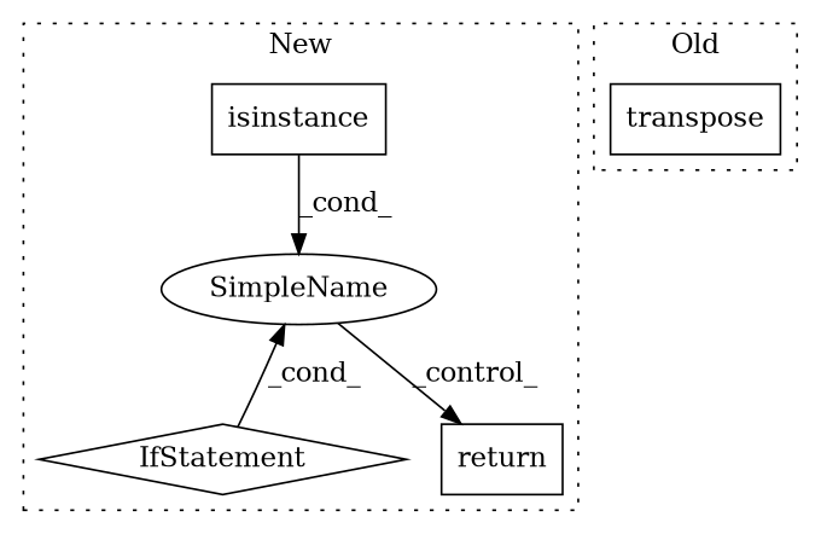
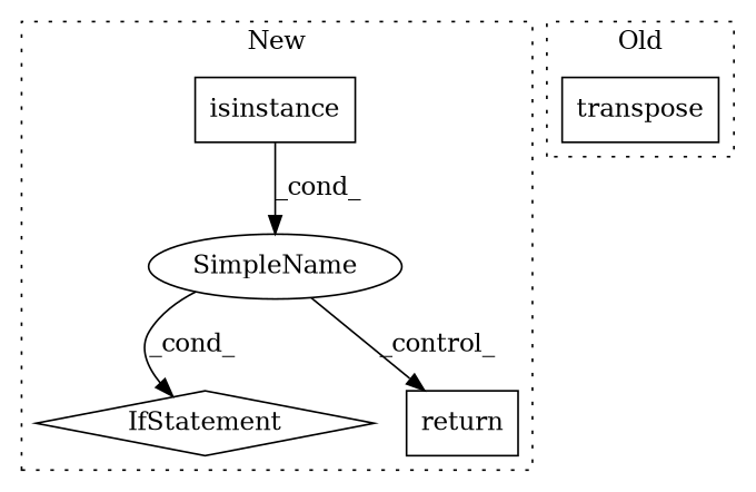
  digraph {
    node [a=32 shape=box]
    n1 [l="11,1" label=isinstance s="30753,30782"]
    n2 [a=25 l="4,2" label=IfStatement s="30749,30783" shape=diamond]
    n3 [a=42 label=SimpleName shape=ellipse]
    n4 [a=41 l=7 label=return s=30878]
    n5 [l="10,1" label=transpose s="31216,31227"]
    subgraph cluster_1 {
      label=New
      style=dotted
      n1
      n2
      n3
      n4
    }
    subgraph cluster_2 {
      label=Old
      style=dotted
      n5
    }
    n1 -> n3 [label=_cond_]
-   n2 -> n3 [label=_cond_]
+   n3 -> n2 [label=_cond_]
    n3 -> n4 [label=_control_]
  }
